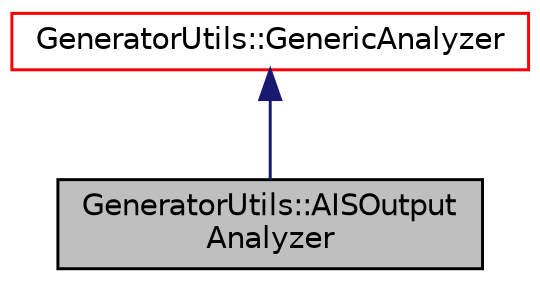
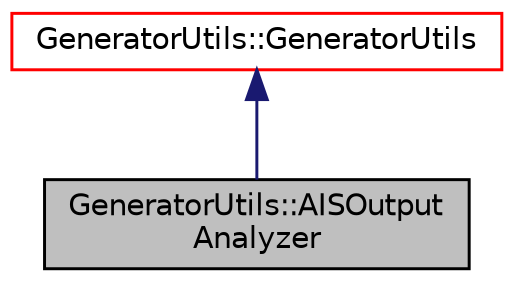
  digraph {
    node [fontname=Helvetica fontsize=10 shape=record style=filled]
    n1 [color=black fillcolor=grey75 fontcolor=black height=0.2 label="GeneratorUtils::AISOutput\lAnalyzer" width=0.4]
-   n2 [color=red fillcolor=white height=0.2 label="GeneratorUtils::GenericAnalyzer" width=0.4]
+   n2 [color=red fillcolor=white height=0.2 label="GeneratorUtils::GeneratorUtils" width=0.4]
    n2 -> n1 [color=midnightblue dir=back fontname=Helvetica fontsize=10 labelfontname=Helvetica labelfontsize=10 style=solid]
  }
